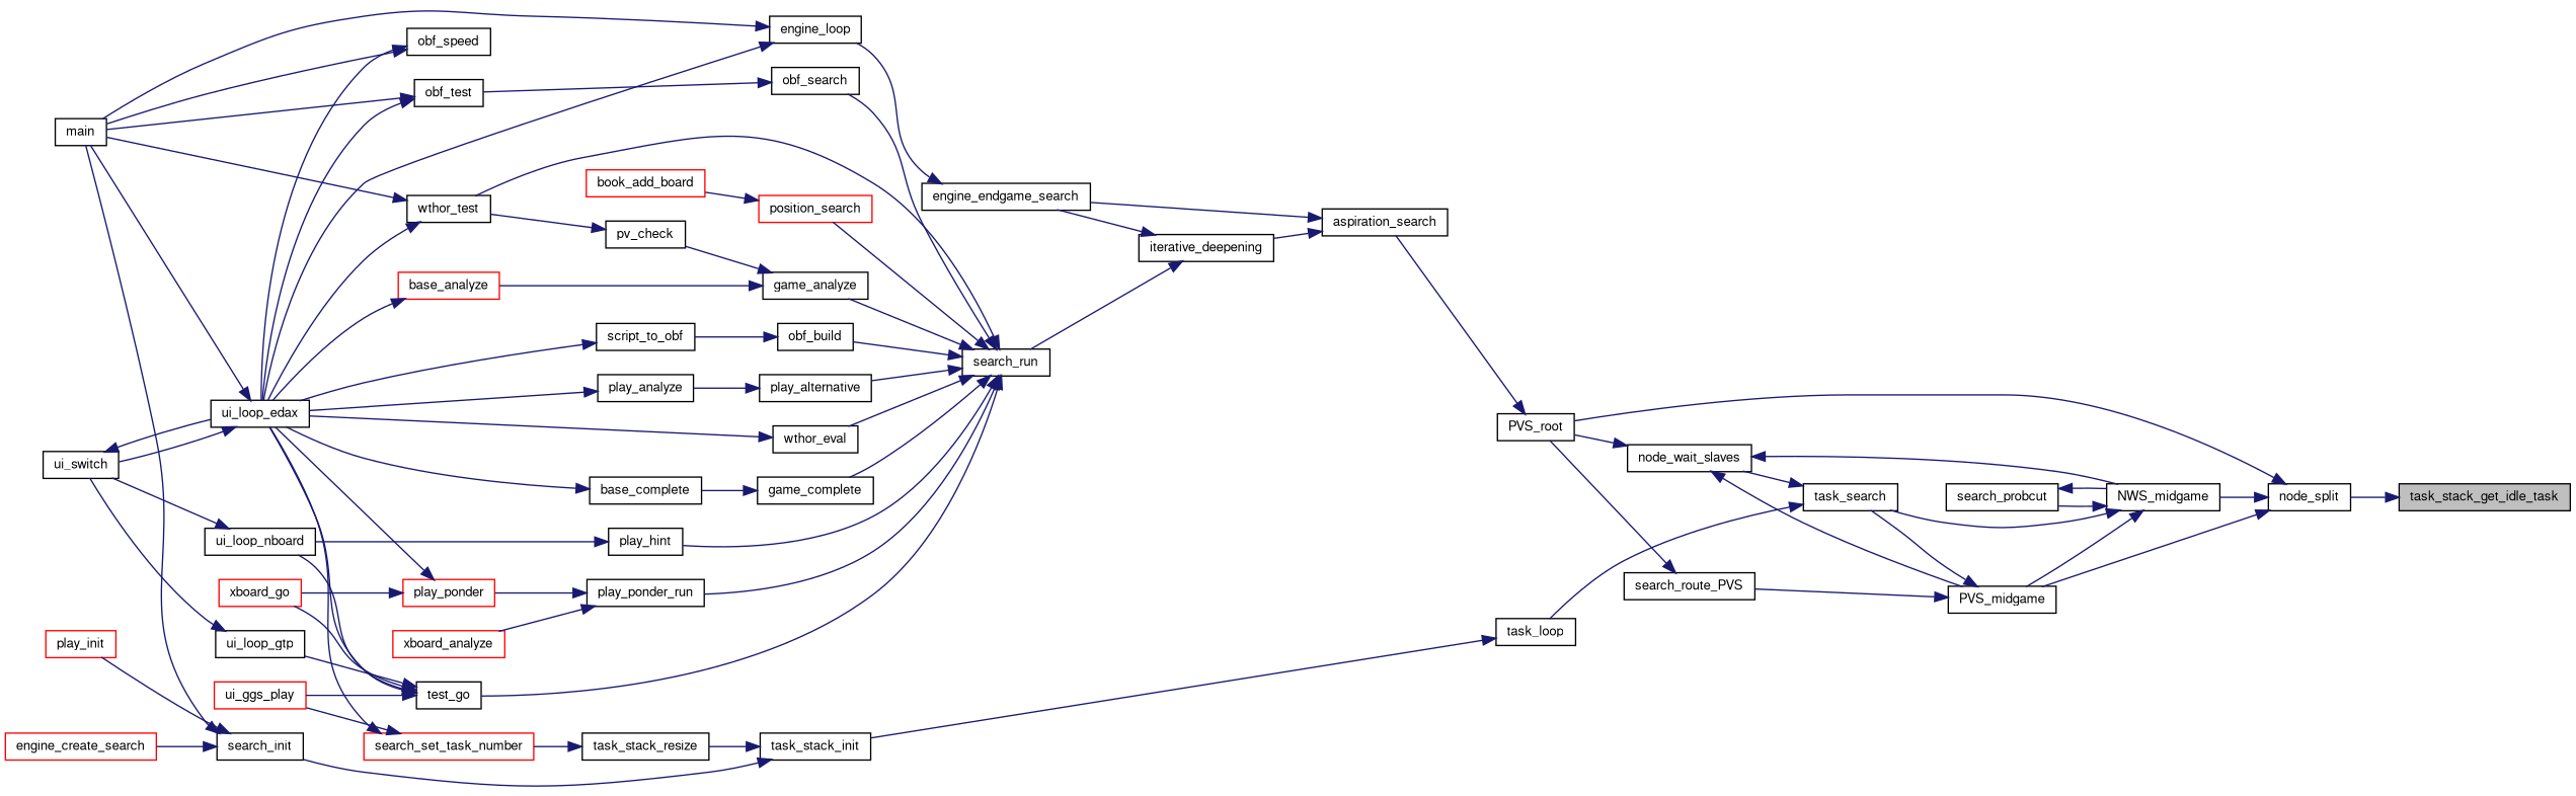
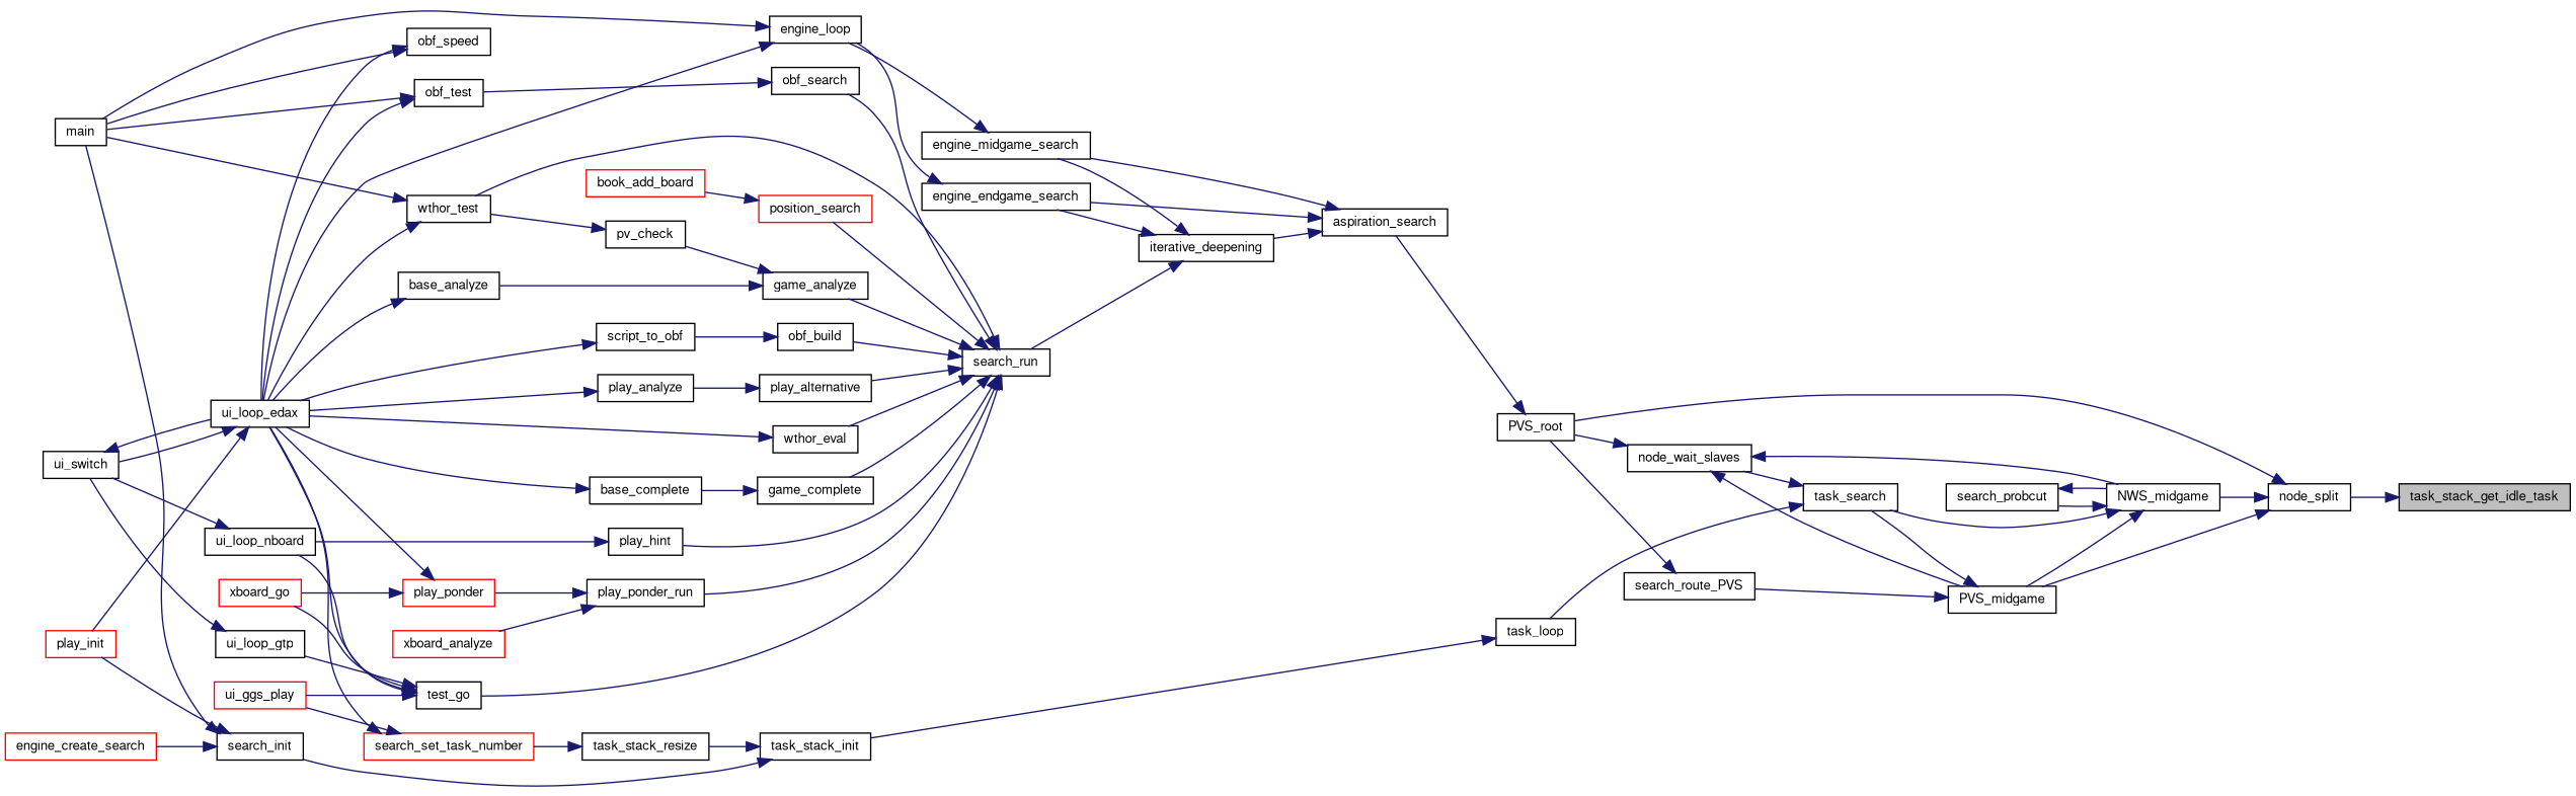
  digraph {
    rankdir=RL
    node [color=black fontname=FreeSans fontsize=10 shape=record]
    edge [color=midnightblue dir=back fontname=FreeSans fontsize=10 labelfontname=FreeSans labelfontsize=10 style=solid]
    n1 [fillcolor=grey75 fontcolor=black height=0.2 label=task_stack_get_idle_task style=filled width=0.4]
    n2 [height=0.2 label=node_split width=0.4]
    n3 [height=0.2 label=NWS_midgame width=0.4]
    n4 [height=0.2 label=PVS_midgame width=0.4]
    n5 [height=0.2 label=PVS_root width=0.4]
    n6 [height=0.2 label=task_search width=0.4]
    n7 [height=0.2 label=search_probcut width=0.4]
    n8 [height=0.2 label=search_route_PVS width=0.4]
    n9 [height=0.2 label=aspiration_search width=0.4]
    n10 [height=0.2 label=node_wait_slaves width=0.4]
    n11 [height=0.2 label=task_loop width=0.4]
    n12 [height=0.2 label=engine_endgame_search width=0.4]
+   n13 [height=0.2 label=engine_midgame_search width=0.4]
    n14 [height=0.2 label=iterative_deepening width=0.4]
    n15 [height=0.2 label=engine_loop width=0.4]
    n16 [height=0.2 label=search_run width=0.4]
    n17 [height=0.2 label=main width=0.4]
    n18 [height=0.2 label=ui_loop_edax width=0.4]
    n19 [height=0.2 label=ui_switch width=0.4]
    n20 [height=0.2 label=game_analyze width=0.4]
    n21 [height=0.2 label=wthor_test width=0.4]
    n22 [height=0.2 label=game_complete width=0.4]
    n23 [height=0.2 label=obf_build width=0.4]
    n24 [height=0.2 label=obf_search width=0.4]
    n25 [height=0.2 label=play_alternative width=0.4]
    n26 [height=0.2 label=test_go width=0.4]
    n27 [height=0.2 label=play_hint width=0.4]
    n28 [height=0.2 label=play_ponder_run width=0.4]
    n29 [color=red height=0.2 label=position_search width=0.4]
    n30 [height=0.2 label=wthor_eval width=0.4]
-   n31 [color=red height=0.2 label=base_analyze width=0.4]
+   n31 [height=0.2 label=base_analyze width=0.4]
    n32 [height=0.2 label=pv_check width=0.4]
    n33 [height=0.2 label=base_complete width=0.4]
    n34 [height=0.2 label=script_to_obf width=0.4]
    n35 [height=0.2 label=obf_test width=0.4]
    n36 [height=0.2 label=play_analyze width=0.4]
    n37 [color=red height=0.2 label=ui_ggs_play width=0.4]
    n38 [height=0.2 label=ui_loop_gtp width=0.4]
    n39 [height=0.2 label=ui_loop_nboard width=0.4]
    n40 [color=red height=0.2 label=xboard_go width=0.4]
    n41 [color=red height=0.2 label=play_ponder width=0.4]
    n42 [color=red height=0.2 label=xboard_analyze width=0.4]
    n43 [color=red height=0.2 label=book_add_board width=0.4]
    n44 [height=0.2 label=obf_speed width=0.4]
    n45 [height=0.2 label=task_stack_init width=0.4]
    n46 [height=0.2 label=search_init width=0.4]
    n47 [height=0.2 label=task_stack_resize width=0.4]
    n48 [color=red height=0.2 label=engine_create_search width=0.4]
    n49 [color=red height=0.2 label=play_init width=0.4]
    n50 [color=red height=0.2 label=search_set_task_number width=0.4]
    n1 -> n2
    n2 -> n3
    n2 -> n4
    n2 -> n5
    n3 -> n4
    n3 -> n6
    n3 -> n7
    n4 -> n6
    n4 -> n8
    n5 -> n9
    n6 -> n10
    n6 -> n11
    n7 -> n3
    n8 -> n5
    n9 -> n12
+   n9 -> n13
    n9 -> n14
    n10 -> n3
    n10 -> n4
    n10 -> n5
    n11 -> n45
    n12 -> n15
+   n13 -> n15
    n14 -> n12
+   n14 -> n13
    n14 -> n16
    n15 -> n17
    n15 -> n18
    n16 -> n20
    n16 -> n21
    n16 -> n22
    n16 -> n23
    n16 -> n24
    n16 -> n25
    n16 -> n26
    n16 -> n27
    n16 -> n28
    n16 -> n29
    n16 -> n30
-   n18 -> n17
+   n18 -> n49
    n18 -> n19
    n19 -> n18
    n20 -> n31
    n20 -> n32
    n21 -> n17
    n21 -> n18
    n22 -> n33
    n23 -> n34
    n24 -> n35
    n25 -> n36
    n26 -> n18
    n26 -> n37
    n26 -> n38
    n26 -> n39
    n26 -> n40
    n27 -> n39
    n28 -> n41
    n28 -> n42
    n29 -> n43
    n30 -> n18
    n31 -> n18
    n32 -> n21
    n33 -> n18
    n34 -> n18
    n35 -> n17
    n35 -> n18
    n36 -> n18
    n38 -> n19
    n39 -> n19
    n41 -> n18
    n41 -> n40
    n44 -> n17
    n44 -> n18
    n45 -> n46
    n45 -> n47
    n46 -> n17
    n46 -> n48
    n46 -> n49
    n47 -> n50
    n50 -> n18
    n50 -> n37
  }
